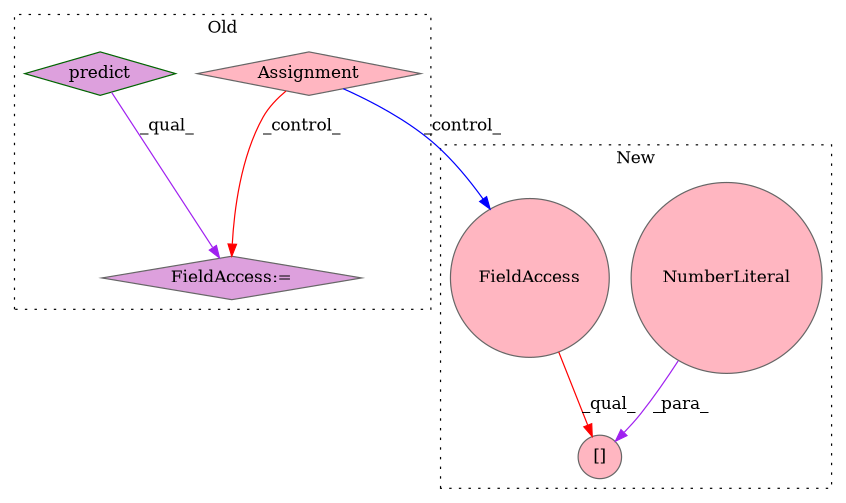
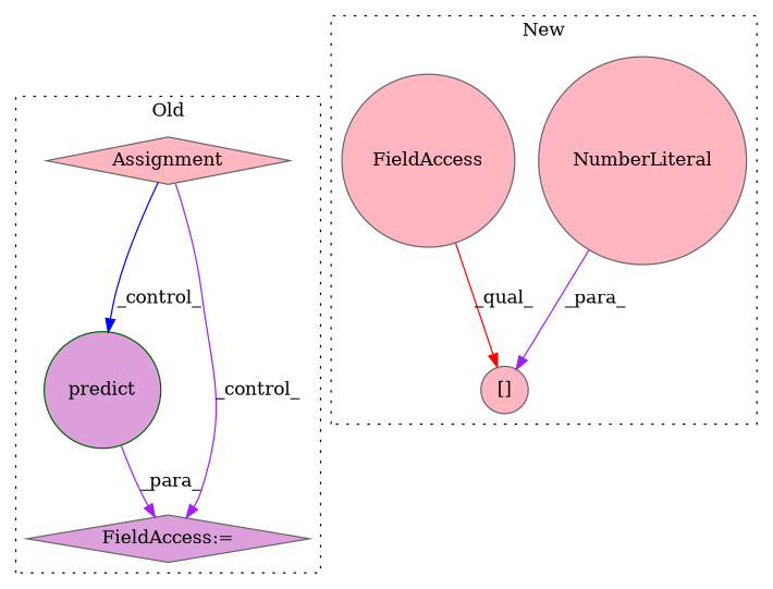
  digraph {
    node [color=gray40 fillcolor=lightpink l=1 shape=diamond style=filled]
    edge [color=purple]
-   n1 [a=32 color=darkgreen fillcolor=plum l="8,1" label=predict s="2014,2034"]
+   n1 [a=32 color=darkgreen fillcolor=plum l="8,1" label=predict s="2014,2034" shape=circle]
    n2 [a=7 fillcolor=plum label="FieldAccess:=" s=1961]
    n3 [a=42 label=Assignment l=""]
    n4 [a=2 l="19,1" label="[]" s="1624,1644" shape=circle]
    n5 [a=34 label=NumberLiteral s=1643 shape=circle]
    n6 [a=22 l=18 label=FieldAccess s=1624 shape=circle]
    subgraph cluster_1 {
      label=Old
      style=dotted
      n1
      n2
      n3
    }
    subgraph cluster_2 {
      label=New
      style=dotted
      n4
      n5
      n6
    }
-   n1 -> n2 [label=_qual_]
-   n3 -> n6 [color=blue label=_control_]
-   n3 -> n2 [color=red label=_control_]
+   n1 -> n2 [label=_para_]
+   n3 -> n1 [color=blue label=_control_]
+   n3 -> n2 [label=_control_]
    n5 -> n4 [label=_para_]
    n6 -> n4 [color=red label=_qual_]
  }
